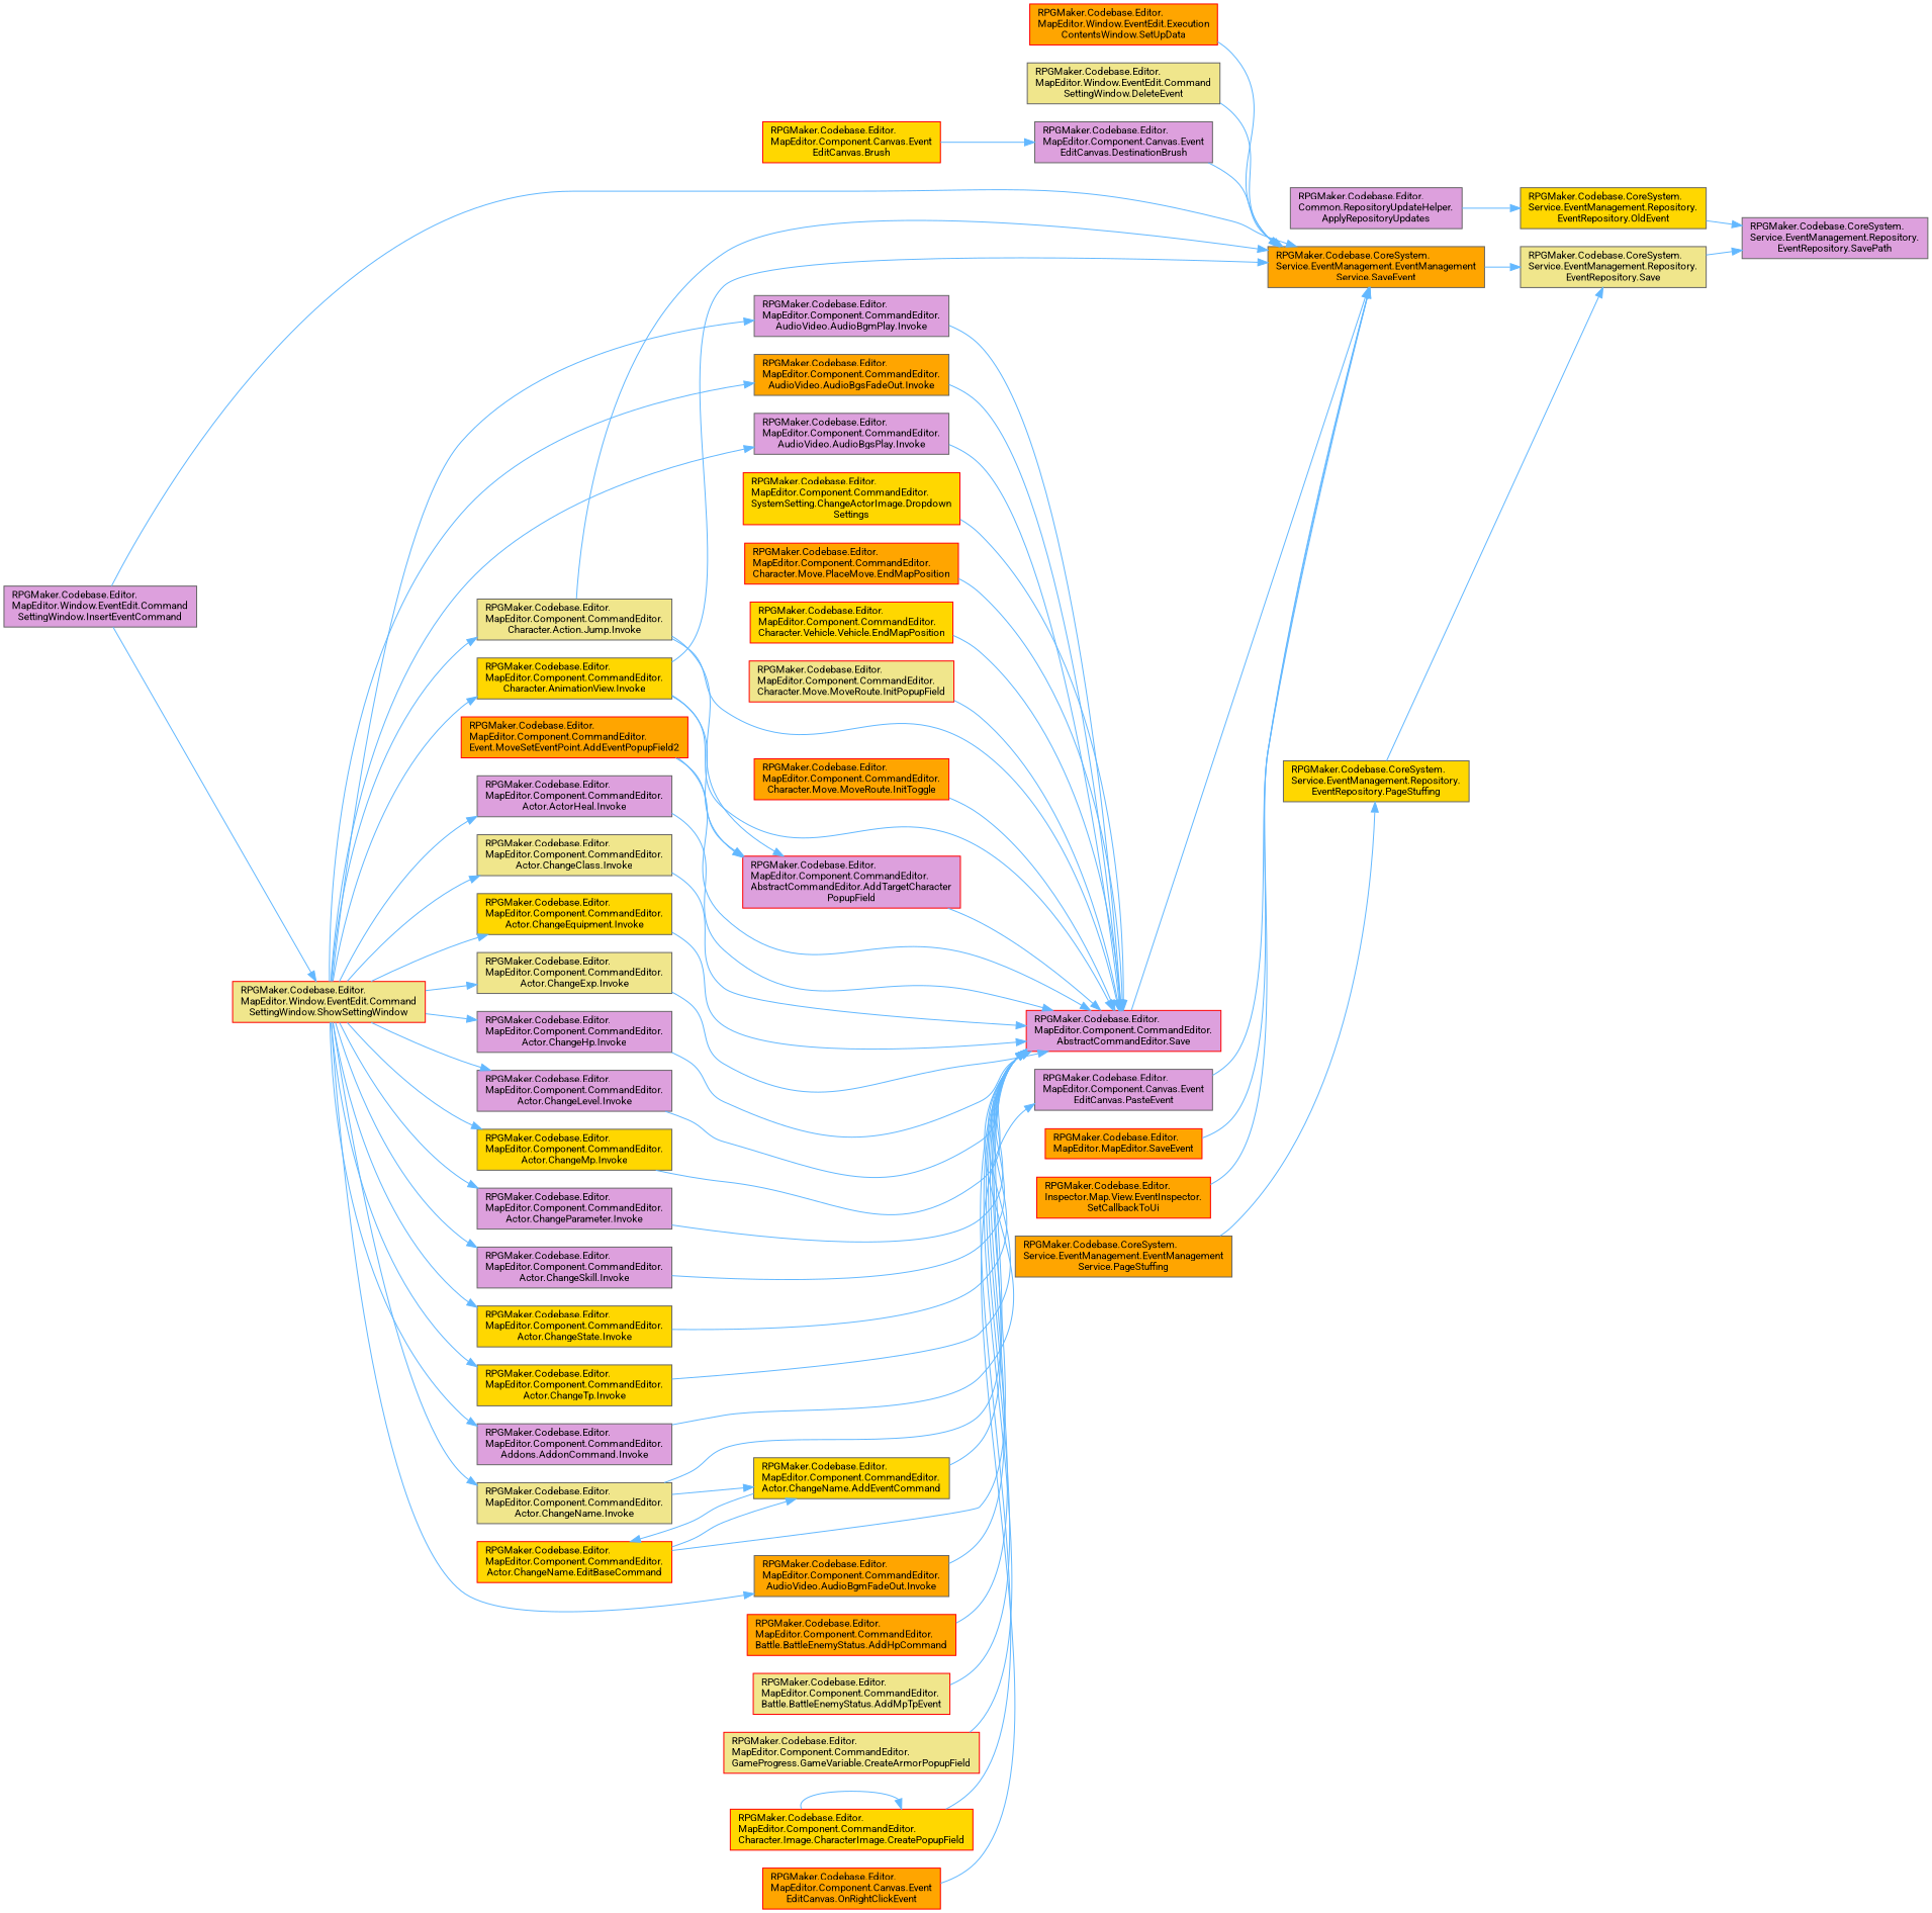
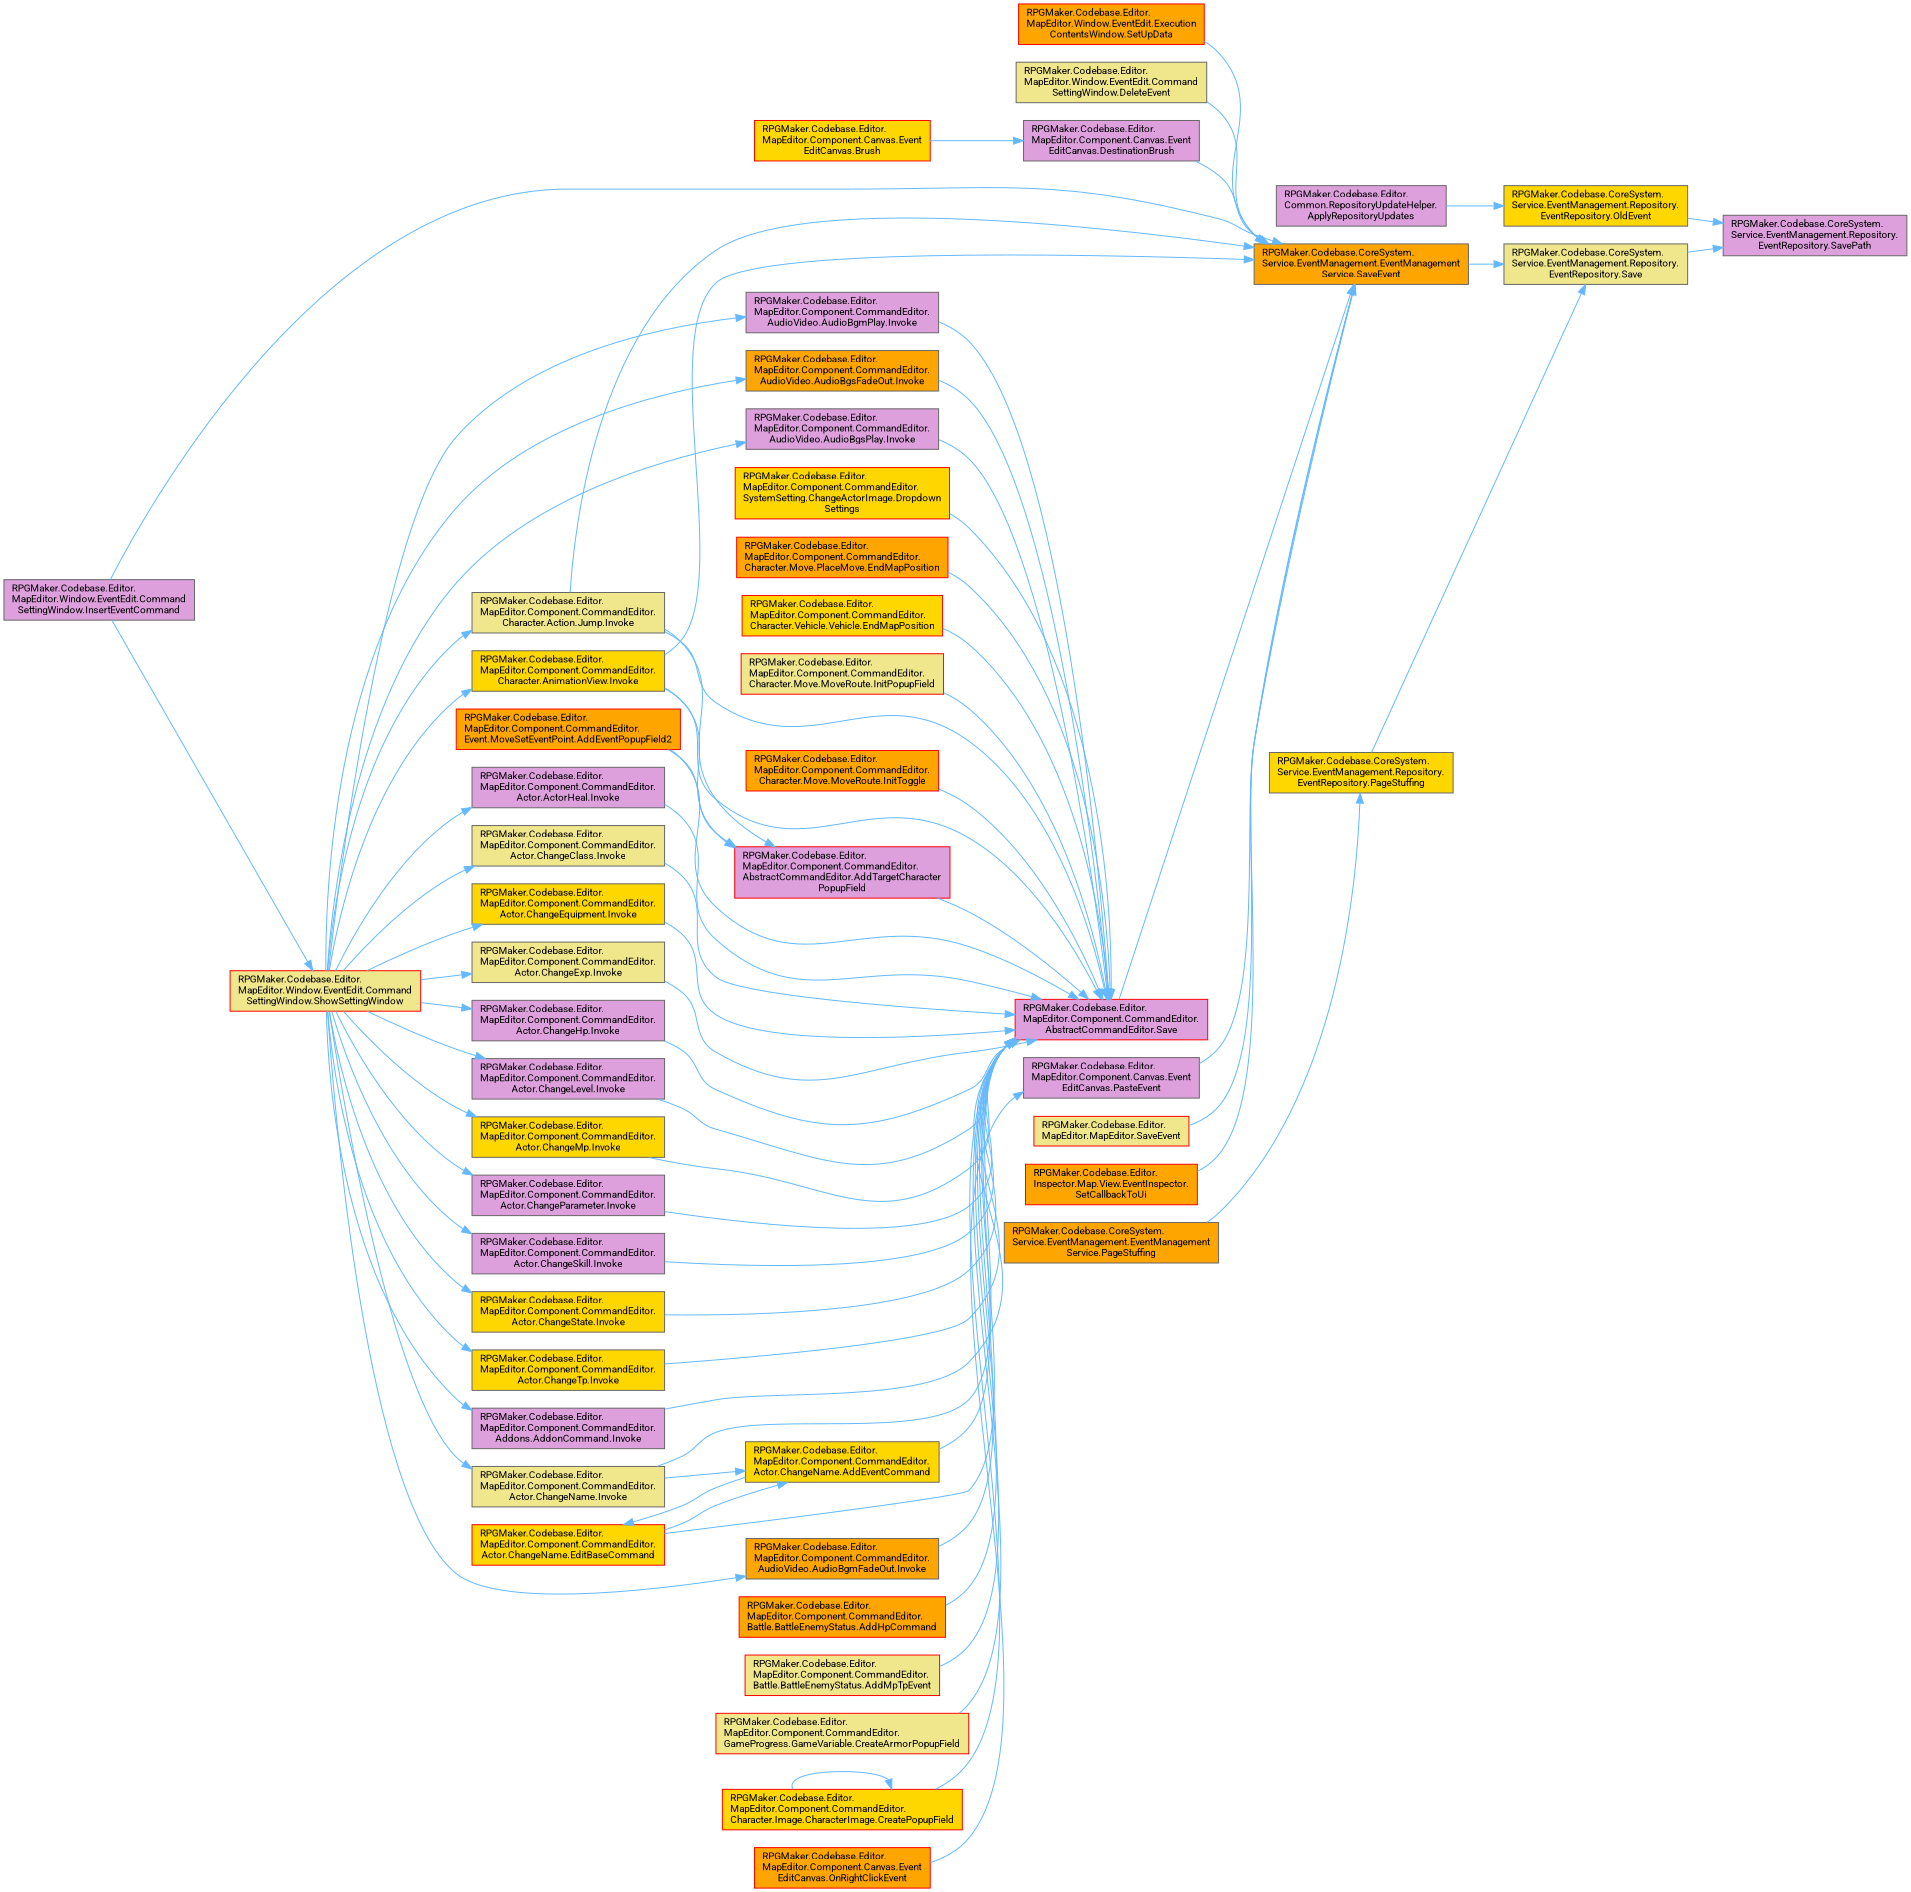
  digraph {
    rankdir=RL
    fontname=Roboto
    node [color=grey40 fillcolor=plum fontname=Roboto fontsize=10 shape=box style=filled]
    edge [color=steelblue1 dir=back fontname=Roboto fontsize=10 labelfontname=Helvetica labelfontsize=10 style=solid]
    n1 [color=gray40 fontcolor=black height=0.2 label="RPGMaker.Codebase.CoreSystem.\lService.EventManagement.Repository.\lEventRepository.SavePath" width=0.4]
    n2 [fillcolor=gold height=0.2 label="RPGMaker.Codebase.CoreSystem.\lService.EventManagement.Repository.\lEventRepository.OldEvent" width=0.4]
    n3 [fillcolor=khaki height=0.2 label="RPGMaker.Codebase.CoreSystem.\lService.EventManagement.Repository.\lEventRepository.Save" width=0.4]
    n4 [height=0.2 label="RPGMaker.Codebase.Editor.\lCommon.RepositoryUpdateHelper.\lApplyRepositoryUpdates" width=0.4]
    n5 [fillcolor=gold height=0.2 label="RPGMaker.Codebase.CoreSystem.\lService.EventManagement.Repository.\lEventRepository.PageStuffing" width=0.4]
    n6 [fillcolor=orange height=0.2 label="RPGMaker.Codebase.CoreSystem.\lService.EventManagement.EventManagement\lService.SaveEvent" width=0.4]
    n7 [fillcolor=orange height=0.2 label="RPGMaker.Codebase.CoreSystem.\lService.EventManagement.EventManagement\lService.PageStuffing" width=0.4]
    n8 [fillcolor=khaki height=0.2 label="RPGMaker.Codebase.Editor.\lMapEditor.Window.EventEdit.Command\lSettingWindow.DeleteEvent" width=0.4]
    n9 [height=0.2 label="RPGMaker.Codebase.Editor.\lMapEditor.Component.Canvas.Event\lEditCanvas.DestinationBrush" width=0.4]
    n10 [height=0.2 label="RPGMaker.Codebase.Editor.\lMapEditor.Window.EventEdit.Command\lSettingWindow.InsertEventCommand" width=0.4]
    n11 [fillcolor=khaki height=0.2 label="RPGMaker.Codebase.Editor.\lMapEditor.Component.CommandEditor.\lCharacter.Action.Jump.Invoke" width=0.4]
    n12 [fillcolor=gold height=0.2 label="RPGMaker.Codebase.Editor.\lMapEditor.Component.CommandEditor.\lCharacter.AnimationView.Invoke" width=0.4]
    n13 [height=0.2 label="RPGMaker.Codebase.Editor.\lMapEditor.Component.Canvas.Event\lEditCanvas.PasteEvent" width=0.4]
    n14 [color=red height=0.2 label="RPGMaker.Codebase.Editor.\lMapEditor.Component.CommandEditor.\lAbstractCommandEditor.Save" width=0.4]
-   n15 [color=red fillcolor=orange height=0.2 label="RPGMaker.Codebase.Editor.\lMapEditor.MapEditor.SaveEvent" width=0.4]
+   n15 [color=red fillcolor=khaki height=0.2 label="RPGMaker.Codebase.Editor.\lMapEditor.MapEditor.SaveEvent" width=0.4]
    n16 [color=red fillcolor=orange height=0.2 label="RPGMaker.Codebase.Editor.\lInspector.Map.View.EventInspector.\lSetCallbackToUi" width=0.4]
    n17 [color=red fillcolor=orange height=0.2 label="RPGMaker.Codebase.Editor.\lMapEditor.Window.EventEdit.Execution\lContentsWindow.SetUpData" width=0.4]
    n18 [color=red fillcolor=gold height=0.2 label="RPGMaker.Codebase.Editor.\lMapEditor.Component.Canvas.Event\lEditCanvas.Brush" width=0.4]
    n19 [color=red fillcolor=khaki height=0.2 label="RPGMaker.Codebase.Editor.\lMapEditor.Window.EventEdit.Command\lSettingWindow.ShowSettingWindow" width=0.4]
    n20 [color=red fillcolor=orange height=0.2 label="RPGMaker.Codebase.Editor.\lMapEditor.Component.Canvas.Event\lEditCanvas.OnRightClickEvent" width=0.4]
    n21 [fillcolor=gold height=0.2 label="RPGMaker.Codebase.Editor.\lMapEditor.Component.CommandEditor.\lActor.ChangeName.AddEventCommand" width=0.4]
    n22 [color=red fillcolor=gold height=0.2 label="RPGMaker.Codebase.Editor.\lMapEditor.Component.CommandEditor.\lActor.ChangeName.EditBaseCommand" width=0.4]
    n23 [fillcolor=khaki height=0.2 label="RPGMaker.Codebase.Editor.\lMapEditor.Component.CommandEditor.\lActor.ChangeName.Invoke" width=0.4]
    n24 [color=red fillcolor=orange height=0.2 label="RPGMaker.Codebase.Editor.\lMapEditor.Component.CommandEditor.\lEvent.MoveSetEventPoint.AddEventPopupField2" width=0.4]
    n25 [color=red fillcolor=orange height=0.2 label="RPGMaker.Codebase.Editor.\lMapEditor.Component.CommandEditor.\lBattle.BattleEnemyStatus.AddHpCommand" width=0.4]
    n26 [color=red fillcolor=khaki height=0.2 label="RPGMaker.Codebase.Editor.\lMapEditor.Component.CommandEditor.\lBattle.BattleEnemyStatus.AddMpTpEvent" width=0.4]
    n27 [color=red height=0.2 label="RPGMaker.Codebase.Editor.\lMapEditor.Component.CommandEditor.\lAbstractCommandEditor.AddTargetCharacter\lPopupField" width=0.4]
    n28 [color=red fillcolor=khaki height=0.2 label="RPGMaker.Codebase.Editor.\lMapEditor.Component.CommandEditor.\lGameProgress.GameVariable.CreateArmorPopupField" width=0.4]
    n29 [color=red fillcolor=gold height=0.2 label="RPGMaker.Codebase.Editor.\lMapEditor.Component.CommandEditor.\lCharacter.Image.CharacterImage.CreatePopupField" width=0.4]
    n30 [color=red fillcolor=gold height=0.2 label="RPGMaker.Codebase.Editor.\lMapEditor.Component.CommandEditor.\lSystemSetting.ChangeActorImage.Dropdown\lSettings" width=0.4]
    n31 [color=red fillcolor=orange height=0.2 label="RPGMaker.Codebase.Editor.\lMapEditor.Component.CommandEditor.\lCharacter.Move.PlaceMove.EndMapPosition" width=0.4]
    n32 [color=red fillcolor=gold height=0.2 label="RPGMaker.Codebase.Editor.\lMapEditor.Component.CommandEditor.\lCharacter.Vehicle.Vehicle.EndMapPosition" width=0.4]
    n33 [color=red fillcolor=khaki height=0.2 label="RPGMaker.Codebase.Editor.\lMapEditor.Component.CommandEditor.\lCharacter.Move.MoveRoute.InitPopupField" width=0.4]
    n34 [color=red fillcolor=orange height=0.2 label="RPGMaker.Codebase.Editor.\lMapEditor.Component.CommandEditor.\lCharacter.Move.MoveRoute.InitToggle" width=0.4]
    n35 [height=0.2 label="RPGMaker.Codebase.Editor.\lMapEditor.Component.CommandEditor.\lActor.ActorHeal.Invoke" width=0.4]
    n36 [fillcolor=khaki height=0.2 label="RPGMaker.Codebase.Editor.\lMapEditor.Component.CommandEditor.\lActor.ChangeClass.Invoke" width=0.4]
    n37 [fillcolor=gold height=0.2 label="RPGMaker.Codebase.Editor.\lMapEditor.Component.CommandEditor.\lActor.ChangeEquipment.Invoke" width=0.4]
    n38 [fillcolor=khaki height=0.2 label="RPGMaker.Codebase.Editor.\lMapEditor.Component.CommandEditor.\lActor.ChangeExp.Invoke" width=0.4]
    n39 [height=0.2 label="RPGMaker.Codebase.Editor.\lMapEditor.Component.CommandEditor.\lActor.ChangeHp.Invoke" width=0.4]
    n40 [height=0.2 label="RPGMaker.Codebase.Editor.\lMapEditor.Component.CommandEditor.\lActor.ChangeLevel.Invoke" width=0.4]
    n41 [fillcolor=gold height=0.2 label="RPGMaker.Codebase.Editor.\lMapEditor.Component.CommandEditor.\lActor.ChangeMp.Invoke" width=0.4]
    n42 [height=0.2 label="RPGMaker.Codebase.Editor.\lMapEditor.Component.CommandEditor.\lActor.ChangeParameter.Invoke" width=0.4]
    n43 [height=0.2 label="RPGMaker.Codebase.Editor.\lMapEditor.Component.CommandEditor.\lActor.ChangeSkill.Invoke" width=0.4]
    n44 [fillcolor=gold height=0.2 label="RPGMaker.Codebase.Editor.\lMapEditor.Component.CommandEditor.\lActor.ChangeState.Invoke" width=0.4]
    n45 [fillcolor=gold height=0.2 label="RPGMaker.Codebase.Editor.\lMapEditor.Component.CommandEditor.\lActor.ChangeTp.Invoke" width=0.4]
    n46 [height=0.2 label="RPGMaker.Codebase.Editor.\lMapEditor.Component.CommandEditor.\lAddons.AddonCommand.Invoke" width=0.4]
    n47 [fillcolor=orange height=0.2 label="RPGMaker.Codebase.Editor.\lMapEditor.Component.CommandEditor.\lAudioVideo.AudioBgmFadeOut.Invoke" width=0.4]
    n48 [height=0.2 label="RPGMaker.Codebase.Editor.\lMapEditor.Component.CommandEditor.\lAudioVideo.AudioBgmPlay.Invoke" width=0.4]
    n49 [fillcolor=orange height=0.2 label="RPGMaker.Codebase.Editor.\lMapEditor.Component.CommandEditor.\lAudioVideo.AudioBgsFadeOut.Invoke" width=0.4]
    n50 [height=0.2 label="RPGMaker.Codebase.Editor.\lMapEditor.Component.CommandEditor.\lAudioVideo.AudioBgsPlay.Invoke" width=0.4]
    n1 -> n2
    n1 -> n3
    n2 -> n4
    n3 -> n5
    n3 -> n6
    n5 -> n7
    n6 -> n8
    n6 -> n9
    n6 -> n10
    n6 -> n11
    n6 -> n12
    n6 -> n13
    n6 -> n14
    n6 -> n15
    n6 -> n16
    n6 -> n17
    n9 -> n18
    n11 -> n19
    n12 -> n19
    n13 -> n20
    n14 -> n11
    n14 -> n12
    n14 -> n21
    n14 -> n22
    n14 -> n23
    n14 -> n24
    n14 -> n25
    n14 -> n26
    n14 -> n27
    n14 -> n28
    n14 -> n29
    n14 -> n30
    n14 -> n31
    n14 -> n32
    n14 -> n33
    n14 -> n34
    n14 -> n35
    n14 -> n36
    n14 -> n37
    n14 -> n38
    n14 -> n39
    n14 -> n40
    n14 -> n41
    n14 -> n42
    n14 -> n43
    n14 -> n44
    n14 -> n45
    n14 -> n46
    n14 -> n47
    n14 -> n48
    n14 -> n49
    n14 -> n50
    n19 -> n10
    n21 -> n22
    n21 -> n23
    n22 -> n21
    n23 -> n19
    n27 -> n11
    n27 -> n12
    n27 -> n24
    n29 -> n29
    n35 -> n19
    n36 -> n19
    n37 -> n19
    n38 -> n19
    n39 -> n19
    n40 -> n19
    n41 -> n19
    n42 -> n19
    n43 -> n19
    n44 -> n19
    n45 -> n19
    n46 -> n19
    n47 -> n19
    n48 -> n19
    n49 -> n19
    n50 -> n19
  }
